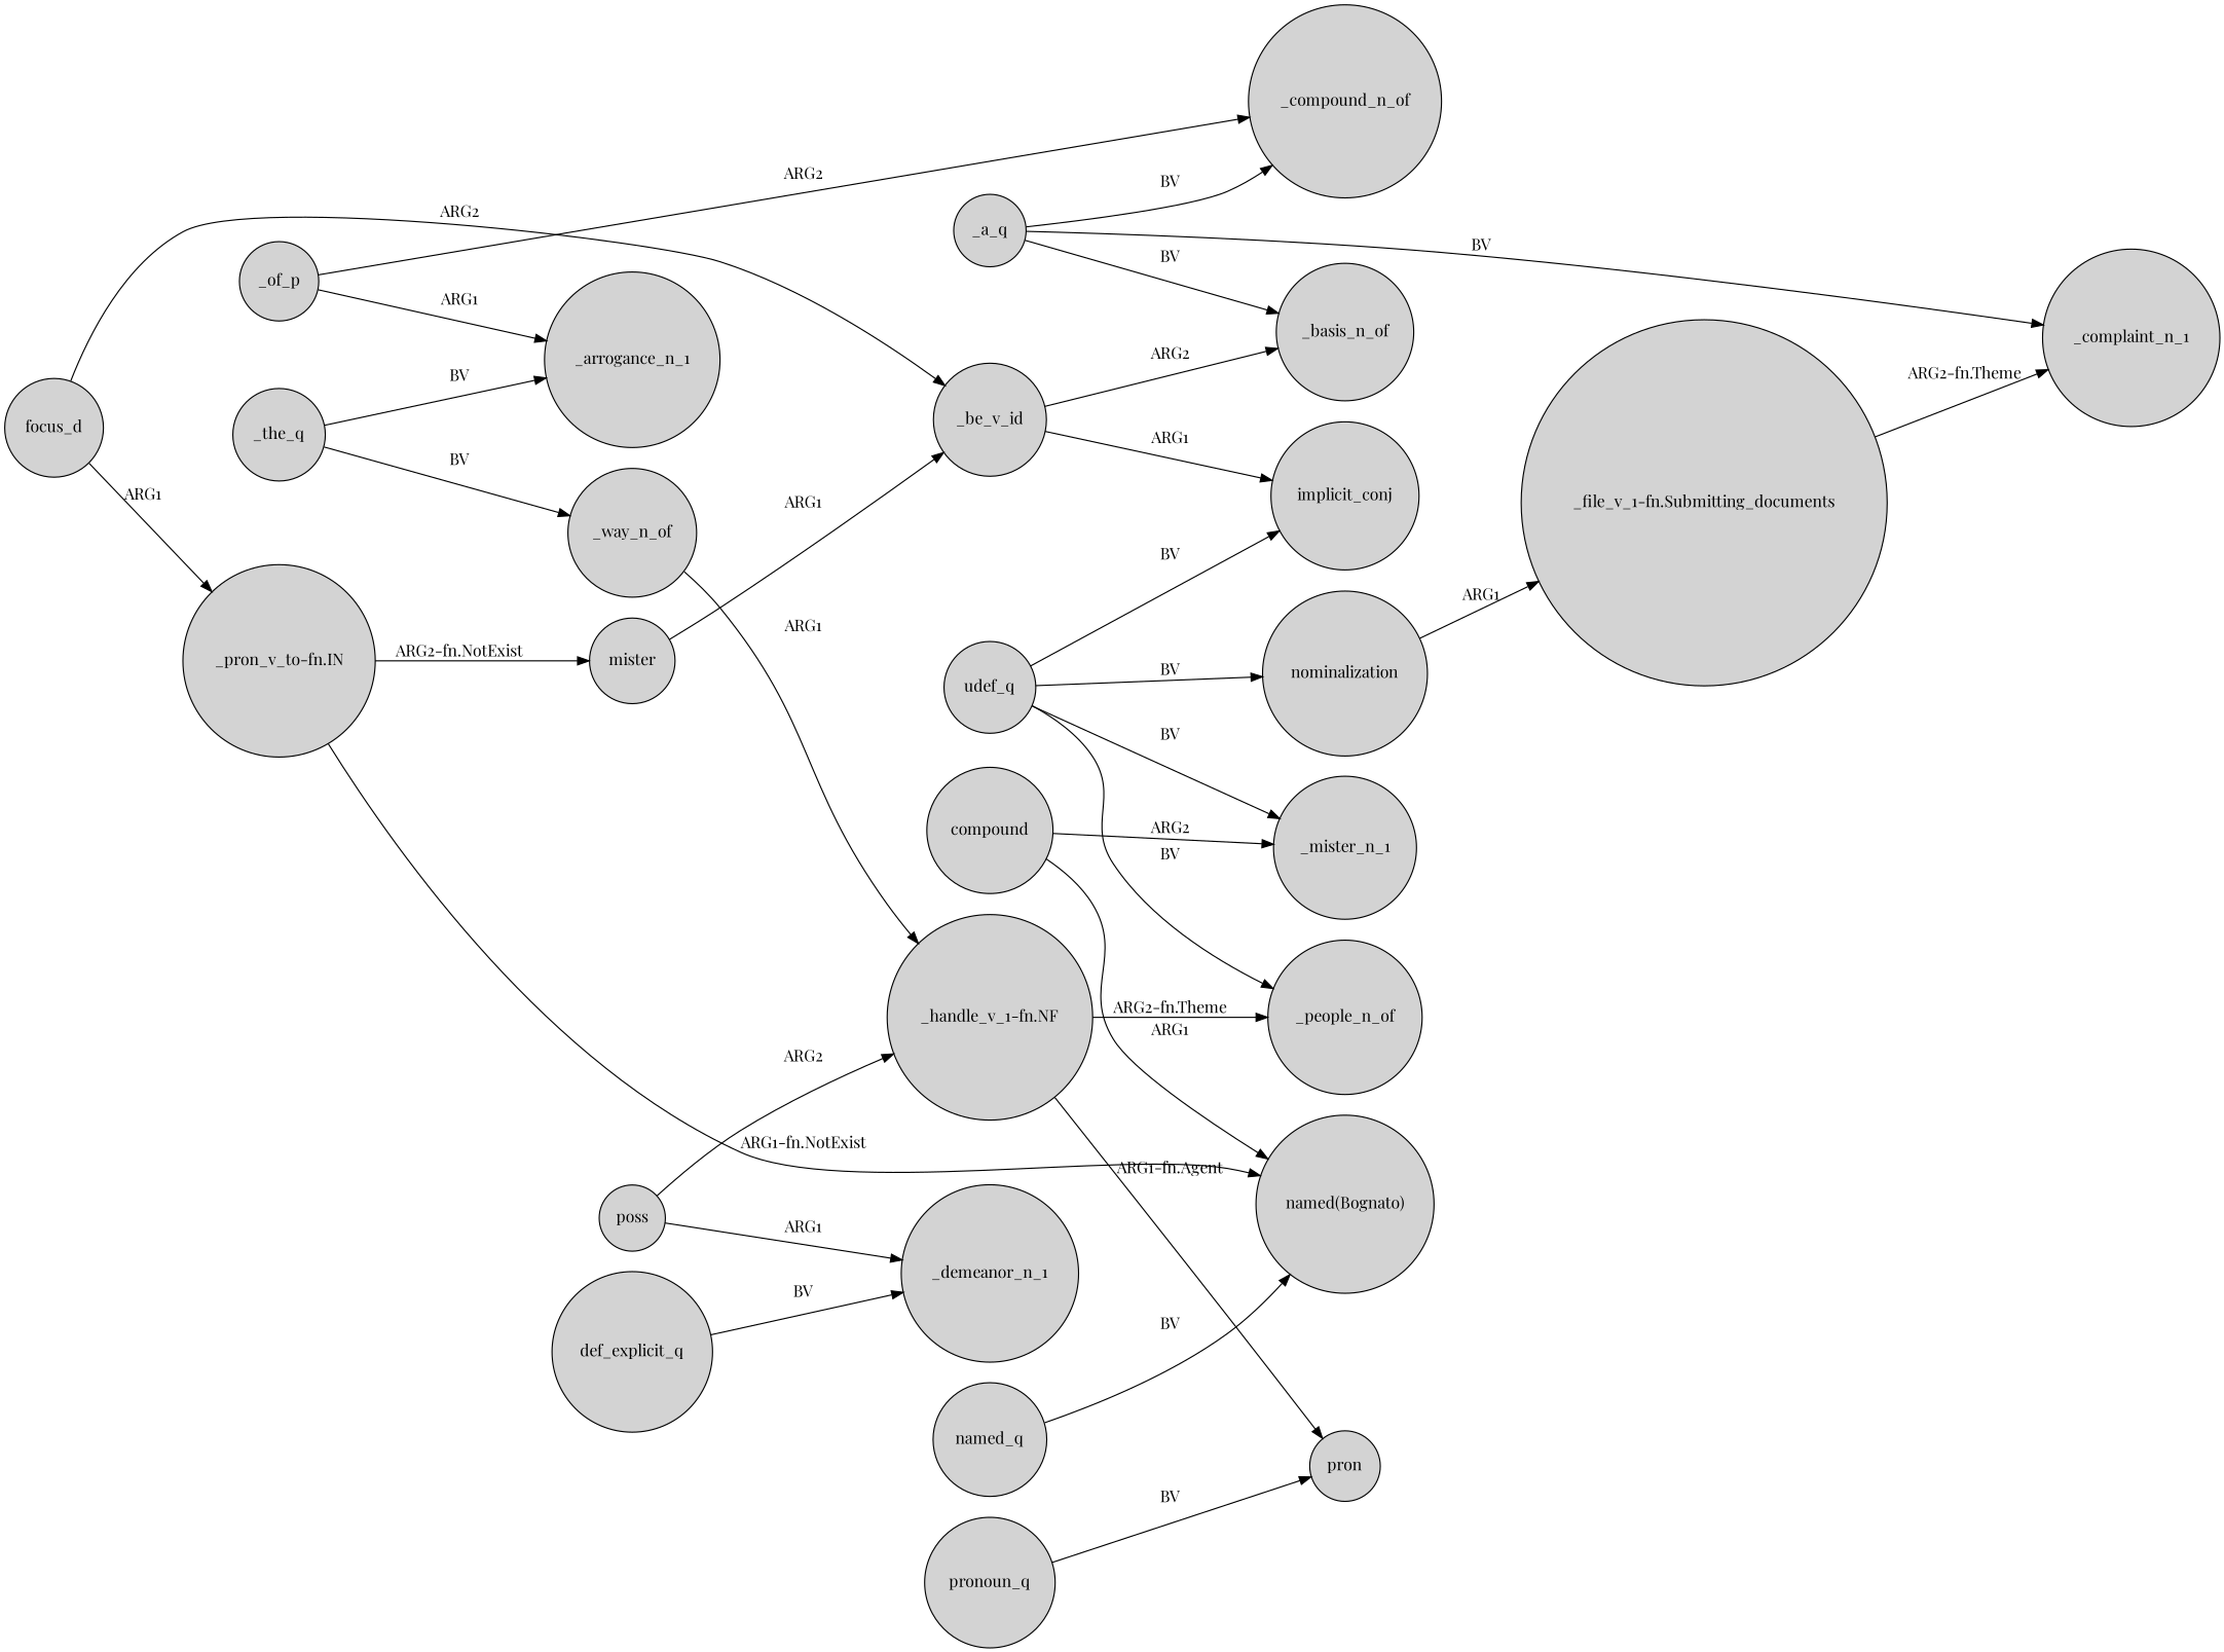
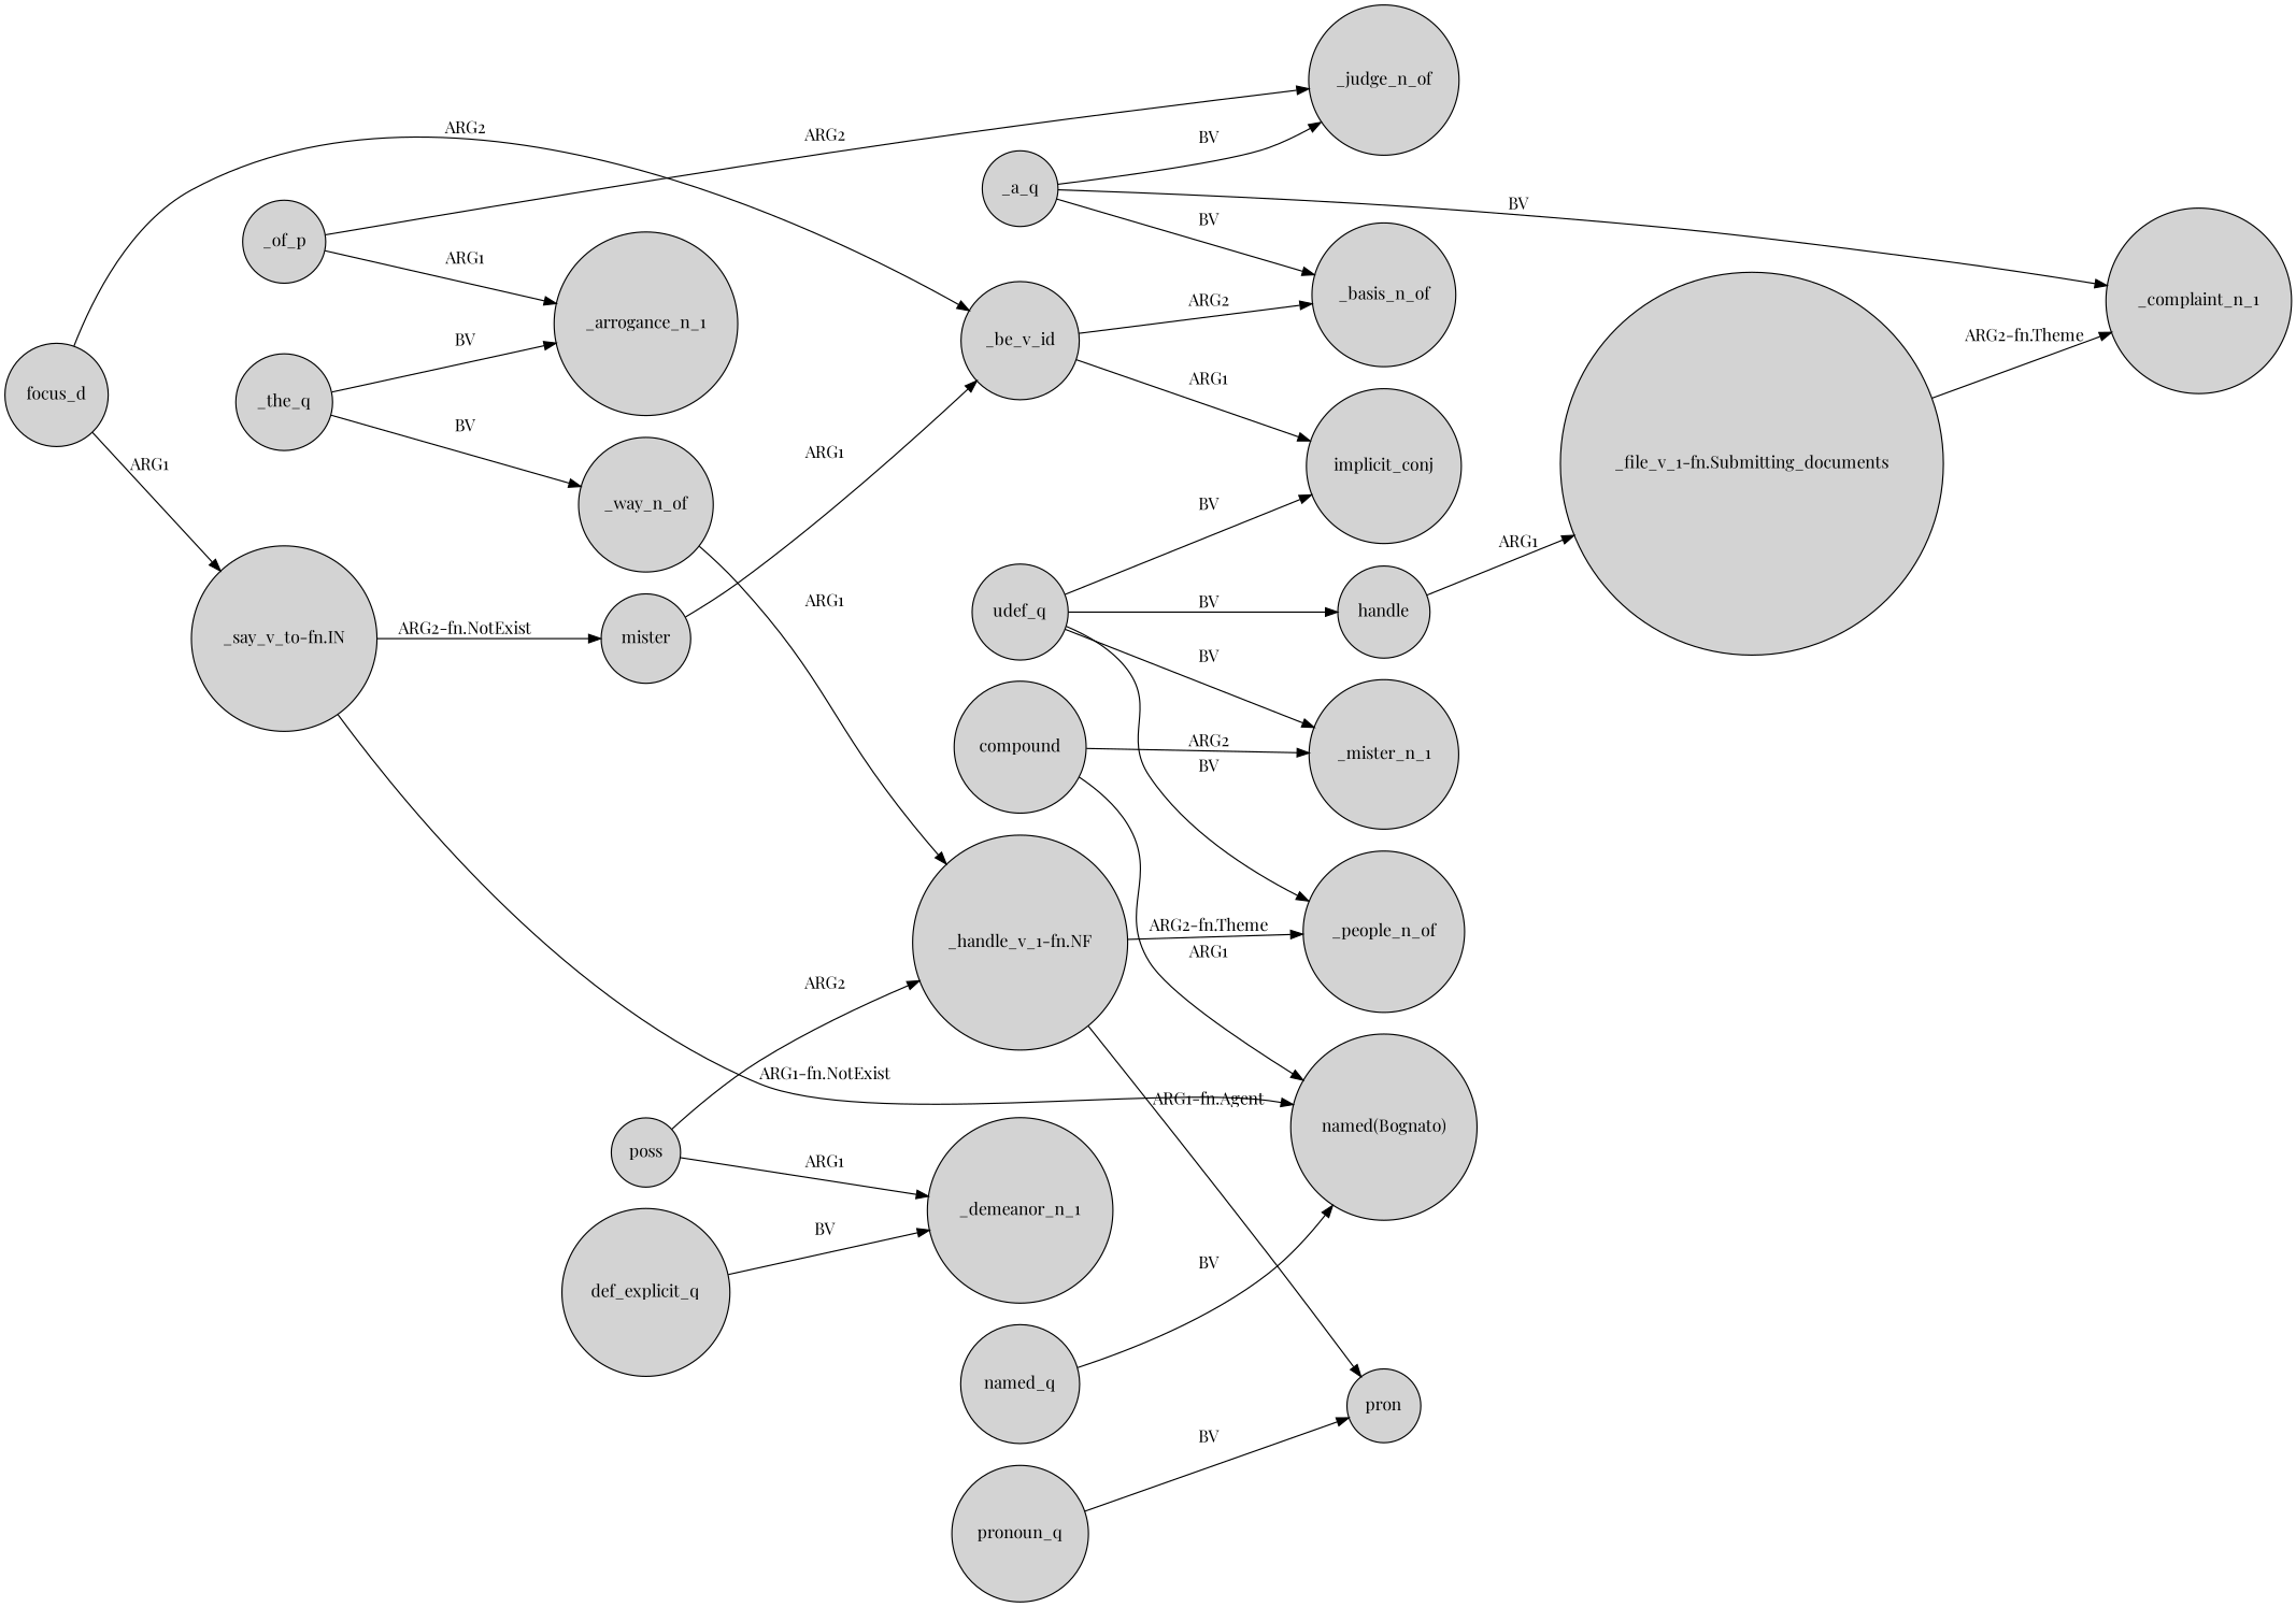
  digraph {
    fontname="Playfair Display"
    rankdir=LR
    node [fontname="Playfair Display" shape=circle style=filled]
    edge [fontname="Playfair Display"]
    focus_d
    _be_v_id
-   "_say_v_to-fn.IN" [label="_pron_v_to-fn.IN"]
+   "_say_v_to-fn.IN"
    _basis_n_of
    implicit_conj
    "named(Bognato)"
    n7 [label=mister]
    def_explicit_q
    _demeanor_n_1
    _a_q
    _complaint_n_1
-   _judge_n_of [label=_compound_n_of]
+   _judge_n_of
    poss
    "_handle_v_1-fn.NF"
-   nominalization
+   nominalization [label=handle]
    "_file_v_1-fn.Submitting_documents"
    _of_p
    _arrogance_n_1
    _way_n_of
    pron
    _people_n_of
    compound
    _mister_n_1
    _the_q
    udef_q
    pronoun_q
    n27 [label=named_q]
    focus_d -> _be_v_id [label=ARG2]
    focus_d -> "_say_v_to-fn.IN" [label=ARG1]
    _be_v_id -> _basis_n_of [label=ARG2]
    _be_v_id -> implicit_conj [label=ARG1]
    "_say_v_to-fn.IN" -> "named(Bognato)" [label="ARG1-fn.NotExist"]
    "_say_v_to-fn.IN" -> n7 [label="ARG2-fn.NotExist"]
    n7 -> _be_v_id [label=ARG1]
    def_explicit_q -> _demeanor_n_1 [label=BV]
    _a_q -> _basis_n_of [label=BV]
    _a_q -> _complaint_n_1 [label=BV]
    _a_q -> _judge_n_of [label=BV]
    poss -> _demeanor_n_1 [label=ARG1]
    poss -> "_handle_v_1-fn.NF" [label=ARG2]
    "_handle_v_1-fn.NF" -> pron [label="ARG1-fn.Agent"]
    "_handle_v_1-fn.NF" -> _people_n_of [label="ARG2-fn.Theme"]
    nominalization -> "_file_v_1-fn.Submitting_documents" [label=ARG1]
    "_file_v_1-fn.Submitting_documents" -> _complaint_n_1 [label="ARG2-fn.Theme"]
    _of_p -> _judge_n_of [label=ARG2]
    _of_p -> _arrogance_n_1 [label=ARG1]
    _way_n_of -> "_handle_v_1-fn.NF" [label=ARG1]
    compound -> "named(Bognato)" [label=ARG1]
    compound -> _mister_n_1 [label=ARG2]
    _the_q -> _arrogance_n_1 [label=BV]
    _the_q -> _way_n_of [label=BV]
    udef_q -> implicit_conj [label=BV]
    udef_q -> nominalization [label=BV]
    udef_q -> _people_n_of [label=BV]
    udef_q -> _mister_n_1 [label=BV]
    pronoun_q -> pron [label=BV]
    n27 -> "named(Bognato)" [label=BV]
  }
